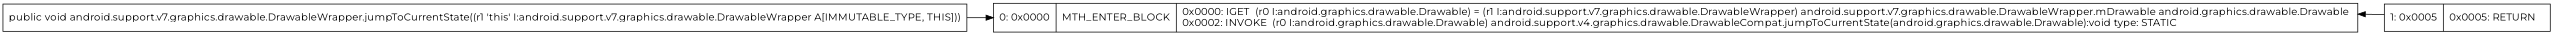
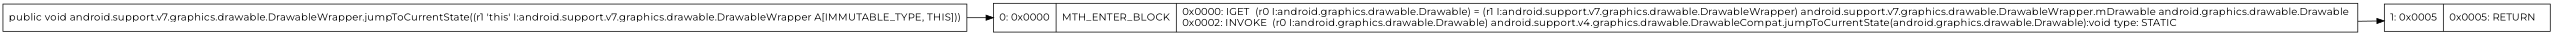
  digraph {
    rankdir=LR
    fontname=Montserrat
    node [shape=record fontname=Montserrat]
    edge [fontname=Montserrat]
    n1 [label="{0\:\ 0x0000|MTH_ENTER_BLOCK\l|0x0000: IGET  (r0 I:android.graphics.drawable.Drawable) = (r1 I:android.support.v7.graphics.drawable.DrawableWrapper) android.support.v7.graphics.drawable.DrawableWrapper.mDrawable android.graphics.drawable.Drawable \l0x0002: INVOKE  (r0 I:android.graphics.drawable.Drawable) android.support.v4.graphics.drawable.DrawableCompat.jumpToCurrentState(android.graphics.drawable.Drawable):void type: STATIC \l}"]
    n2 [label="{1\:\ 0x0005|0x0005: RETURN   \l}"]
    n3 [label="{public void android.support.v7.graphics.drawable.DrawableWrapper.jumpToCurrentState((r1 'this' I:android.support.v7.graphics.drawable.DrawableWrapper A[IMMUTABLE_TYPE, THIS])) }"]
-   n2 -> n1
+   n1 -> n2
    n3 -> n1
  }
